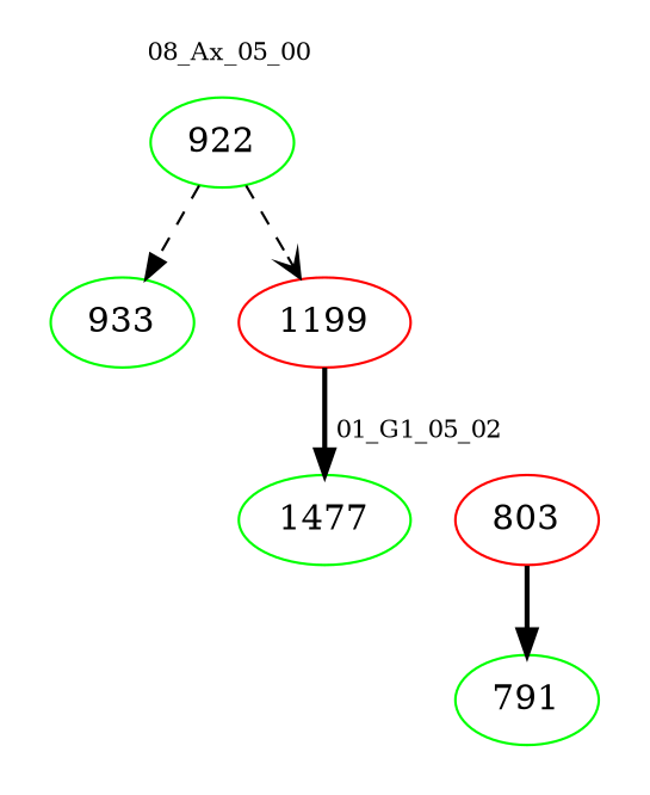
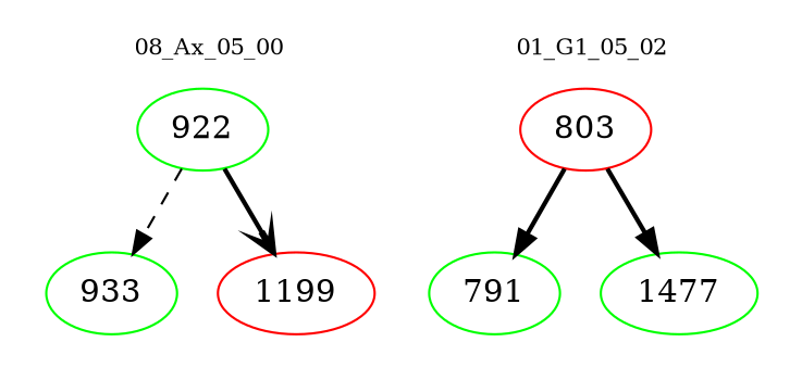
  digraph {
    node [color=green]
    edge [arrowhead=normal color=black style=dashed]
    n1 [label=922]
    n2 [label=933]
    n3 [color=red label=1199]
    n4 [color=red label=803]
    n5 [label=791]
    n6 [label=1477]
    subgraph cluster_1 {
      color=white
      fontsize=10
      label="08_Ax_05_00"
      n1
      n2
      n3
    }
    subgraph cluster_2 {
      color=white
      fontsize=10
      label="01_G1_05_02"
      n4
      n5
      n6
    }
    n1 -> n2
-   n1 -> n3 [arrowhead=vee]
+   n1 -> n3 [arrowhead=vee style=bold]
    n4 -> n5 [style=bold]
-   n3 -> n6 [style=bold]
+   n4 -> n6 [style=bold]
  }
